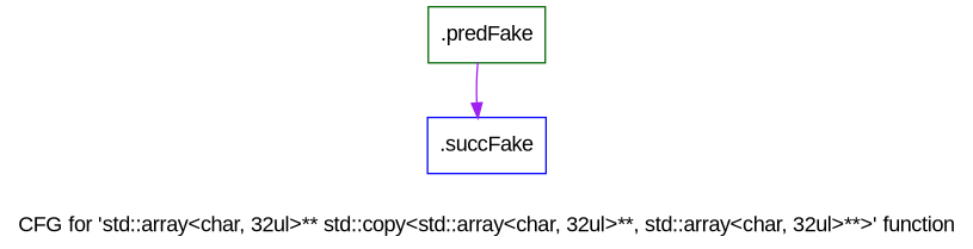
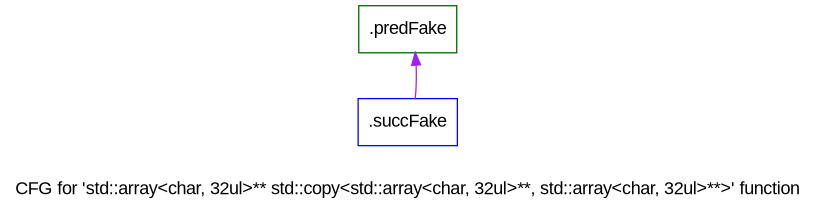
  digraph {
    label="CFG for 'std::array\<char, 32ul\>** std::copy\<std::array\<char, 32ul\>**, std::array\<char, 32ul\>**\>' function"
    fontname="Liberation Sans"
    node [shape=record fontname="Liberation Sans"]
    n1 [label="{.predFake}" color=darkgreen]
    n2 [filename="/mnt/xilinx/Vitis_HLS/2021.2/tps/lnx64/gcc-6.2.0/lib/gcc/x86_64-pc-linux-gnu/6.2.0/../../../../include/c++/6.2.0/bits/stl_algobase.h" label="{.succFake}" linenumber=454 color=blue]
-   n1 -> n2 [execusionnum=0 filename="/mnt/xilinx/Vitis_HLS/2021.2/tps/lnx64/gcc-6.2.0/lib/gcc/x86_64-pc-linux-gnu/6.2.0/../../../../include/c++/6.2.0/bits/stl_algobase.h" color=purple fontname="Liberation Sans"]
+   n2 -> n1 [execusionnum=0 filename="/mnt/xilinx/Vitis_HLS/2021.2/tps/lnx64/gcc-6.2.0/lib/gcc/x86_64-pc-linux-gnu/6.2.0/../../../../include/c++/6.2.0/bits/stl_algobase.h" color=purple fontname="Liberation Sans"]
  }
